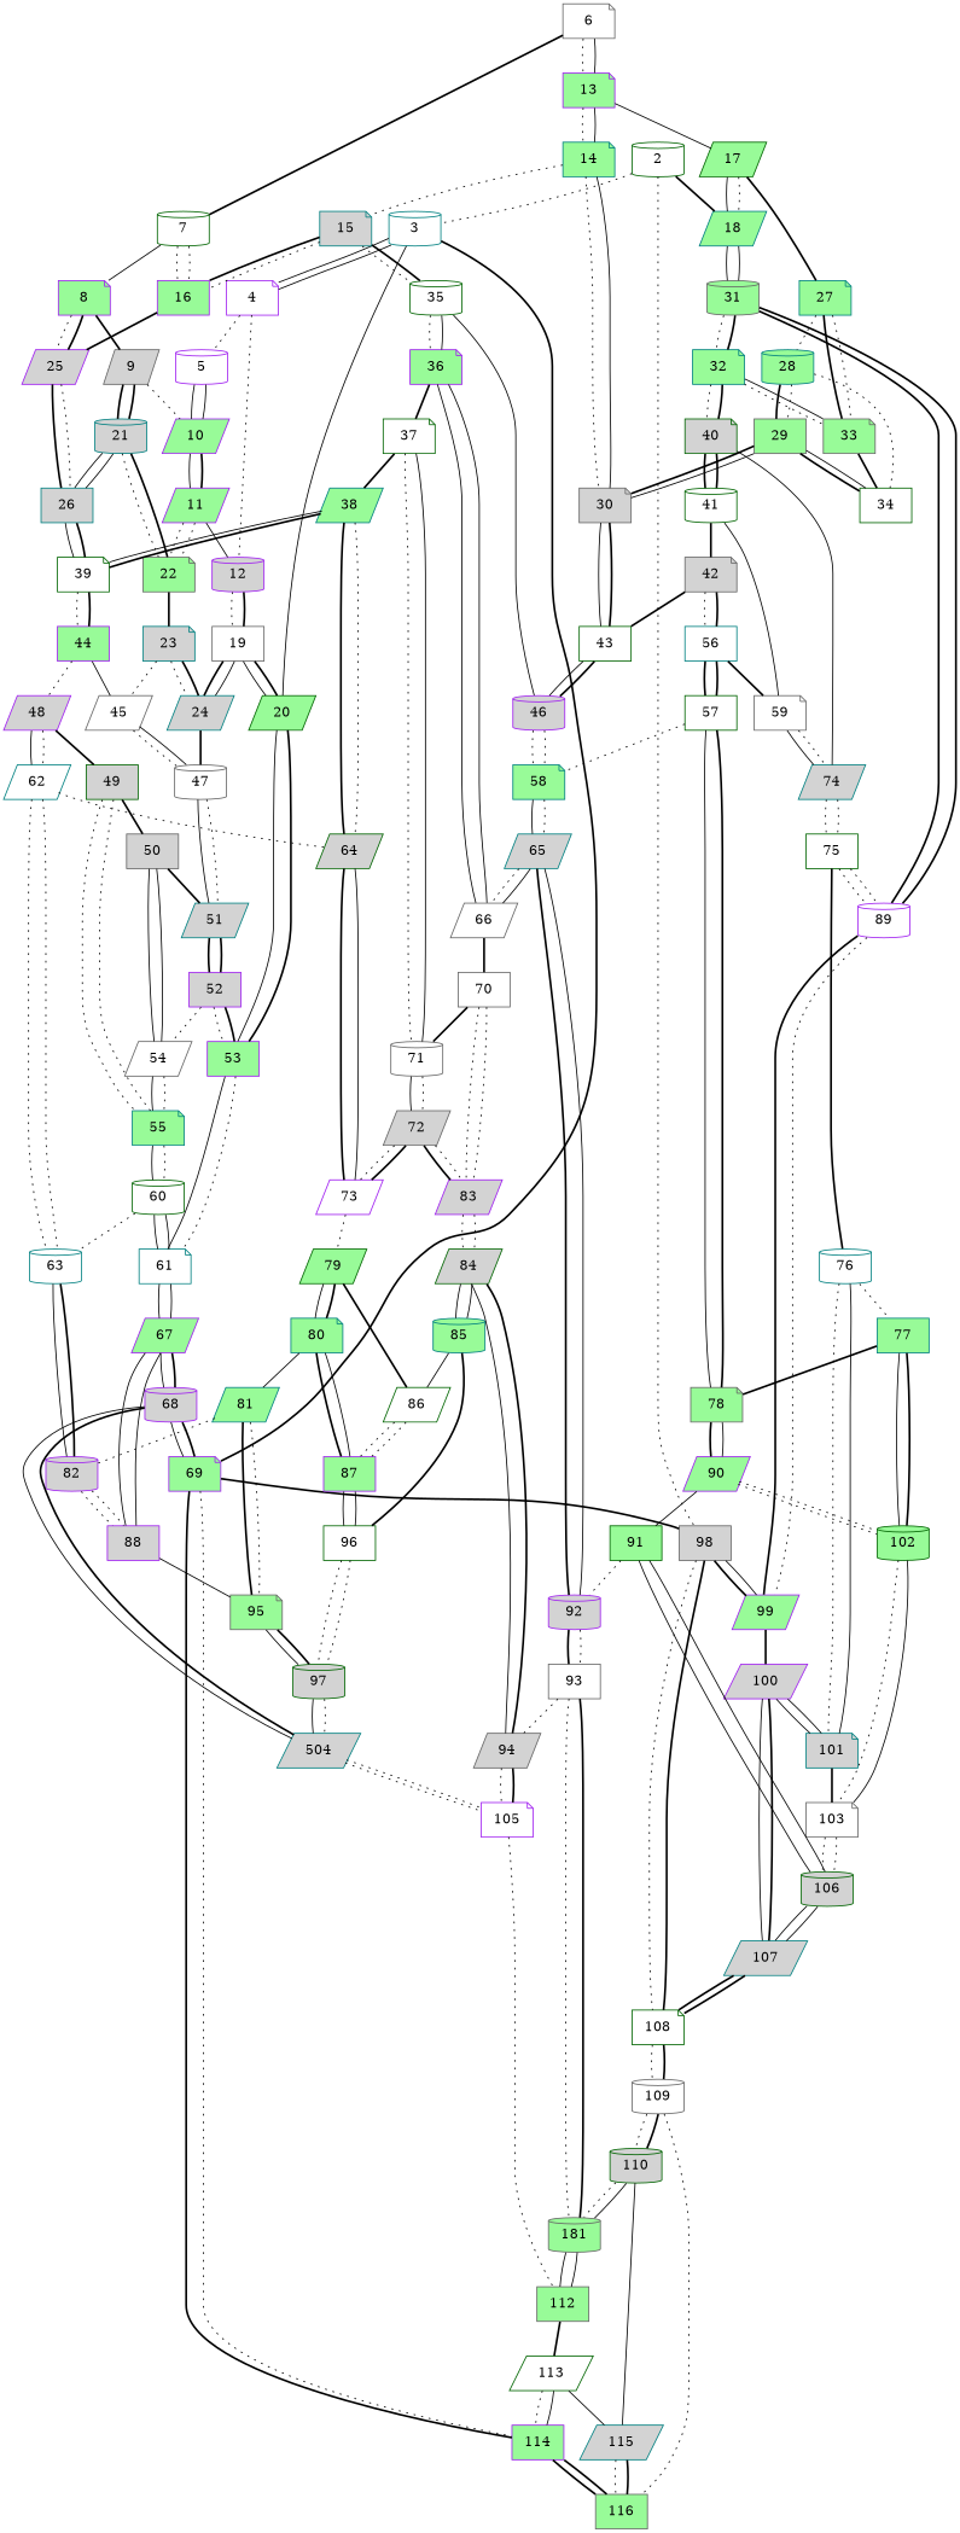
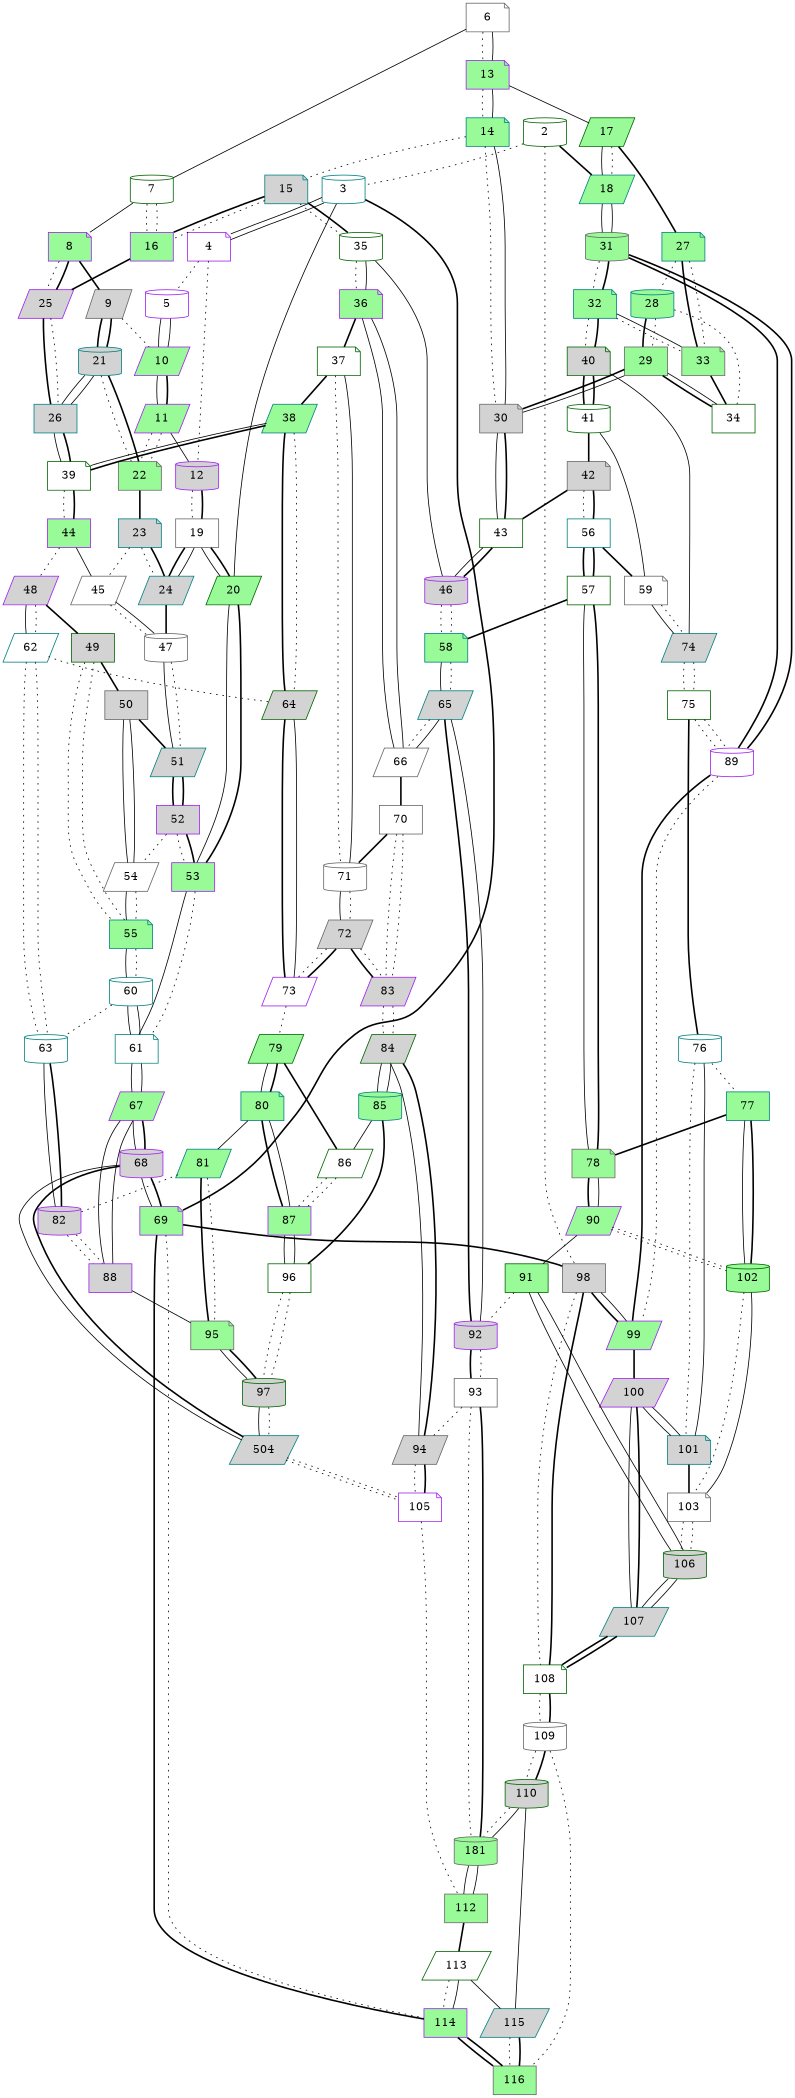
  graph {
    node [color=teal fillcolor=palegreen shape=parallelogram style=filled]
    edge [style=dotted]
    2 [color=darkgreen fillcolor=white shape=cylinder]
    3 [fillcolor=white shape=cylinder]
    18
    98 [color=gray40 fillcolor=lightgrey shape=box]
    6 [color=gray40 fillcolor=white shape=note]
    7 [color=darkgreen fillcolor=white shape=cylinder]
    13 [color=purple shape=note]
    4 [color=purple fillcolor=white shape=note]
    20 [color=darkgreen]
    69 [color=purple shape=note]
    31 [color=gray40 shape=cylinder]
    99 [color=purple]
    108 [color=darkgreen fillcolor=white shape=note]
    5 [color=purple fillcolor=white shape=cylinder]
    12 [color=purple fillcolor=lightgrey shape=cylinder]
    53 [color=purple shape=box]
    114 [color=purple shape=box]
    10 [color=purple]
    19 [color=gray40 fillcolor=white shape=box]
    11 [color=purple]
    8 [color=purple shape=note]
    16 [color=purple shape=box]
    14 [shape=note]
    17 [color=darkgreen]
    9 [color=gray40 fillcolor=lightgrey]
    25 [color=purple fillcolor=lightgrey]
    21 [fillcolor=lightgrey shape=cylinder]
    26 [fillcolor=lightgrey shape=box]
    22 [color=gray40 shape=note]
    23 [fillcolor=lightgrey shape=note]
    24 [fillcolor=lightgrey]
    15 [fillcolor=lightgrey shape=note]
    30 [color=gray40 fillcolor=lightgrey shape=note]
    27 [shape=note]
    35 [color=darkgreen fillcolor=white shape=cylinder]
    43 [color=darkgreen fillcolor=white shape=box]
    36 [color=purple shape=note]
    46 [color=purple fillcolor=lightgrey shape=cylinder]
    28 [shape=cylinder]
    33 [color=gray40 shape=note]
    32 [shape=note]
    89 [color=purple fillcolor=white shape=cylinder]
    47 [color=gray40 fillcolor=white shape=cylinder]
    61 [fillcolor=white shape=note]
    39 [color=darkgreen fillcolor=white shape=note]
    45 [color=gray40 fillcolor=white]
    51 [fillcolor=lightgrey]
    44 [color=purple shape=box]
    29 [color=gray40 shape=box]
    34 [color=darkgreen fillcolor=white shape=box]
    40 [color=darkgreen fillcolor=lightgrey shape=note]
    41 [color=darkgreen fillcolor=white shape=cylinder]
    74 [fillcolor=lightgrey]
    37 [color=darkgreen fillcolor=white shape=note]
    66 [color=gray40 fillcolor=white]
    58 [shape=note]
    38
    71 [color=gray40 fillcolor=white shape=cylinder]
    70 [color=gray40 fillcolor=white shape=box]
    64 [color=darkgreen fillcolor=lightgrey]
    72 [color=gray40 fillcolor=lightgrey]
    73 [color=purple fillcolor=white]
    48 [color=purple fillcolor=lightgrey]
    42 [color=gray40 fillcolor=lightgrey shape=note]
    59 [color=gray40 fillcolor=white shape=note]
    75 [color=darkgreen fillcolor=white shape=box]
    56 [fillcolor=white shape=box]
    57 [color=darkgreen fillcolor=white shape=box]
    49 [color=darkgreen fillcolor=lightgrey shape=box]
    62 [fillcolor=white]
    65 [fillcolor=lightgrey]
    52 [color=purple fillcolor=lightgrey shape=box]
    50 [color=gray40 fillcolor=lightgrey shape=box]
    55 [shape=note]
    63 [fillcolor=white shape=cylinder]
    54 [color=gray40 fillcolor=white]
-   60 [color=darkgreen fillcolor=white shape=cylinder]
+   60 [fillcolor=white shape=cylinder]
    67 [color=purple]
    78 [color=gray40 shape=note]
    90 [color=purple]
    92 [color=purple fillcolor=lightgrey shape=cylinder]
    82 [color=purple fillcolor=lightgrey shape=cylinder]
    68 [color=purple fillcolor=lightgrey shape=cylinder]
    88 [color=purple fillcolor=lightgrey shape=box]
    79 [color=darkgreen]
    93 [color=gray40 fillcolor=white shape=box]
    83 [color=purple fillcolor=lightgrey]
    n88 [fillcolor=lightgrey label=504]
    95 [color=gray40 shape=note]
    105 [color=purple fillcolor=white shape=note]
    116 [color=gray40 shape=box]
    84 [color=darkgreen fillcolor=lightgrey]
    80 [shape=note]
    86 [color=darkgreen fillcolor=white]
    76 [fillcolor=white shape=cylinder]
    77 [shape=box]
    101 [fillcolor=lightgrey shape=note]
    102 [color=darkgreen shape=cylinder]
    103 [color=gray40 fillcolor=white shape=note]
    91 [color=darkgreen shape=box]
    81
    87 [color=purple shape=box]
    96 [color=darkgreen fillcolor=white shape=box]
    97 [color=darkgreen fillcolor=lightgrey shape=cylinder]
    85 [shape=cylinder]
    94 [color=gray40 fillcolor=lightgrey]
    100 [color=purple fillcolor=lightgrey]
    106 [color=darkgreen fillcolor=lightgrey shape=cylinder]
    107 [fillcolor=lightgrey]
    n110 [color=gray40 label=181 shape=cylinder]
    112 [color=gray40 shape=box]
    109 [color=gray40 fillcolor=white shape=cylinder]
    113 [color=darkgreen fillcolor=white]
    110 [color=darkgreen fillcolor=lightgrey shape=cylinder]
    115 [fillcolor=lightgrey]
    2 -- 3
    2 -- 18 [style=bold]
    2 -- 98
    3 -- 4 [style=solid]
    3 -- 4 [style=solid]
    3 -- 20 [style=solid]
    3 -- 69 [style=bold]
    18 -- 31 [style=solid]
    18 -- 31 [style=solid]
    98 -- 99 [style=bold]
    98 -- 99 [style=solid]
    98 -- 108
    98 -- 108 [style=bold]
-   6 -- 7 [style=bold]
+   6 -- 7 [style=solid]
    6 -- 13
    6 -- 13 [style=solid]
    7 -- 8 [style=solid]
    7 -- 16
    7 -- 16
    13 -- 14
    13 -- 14 [style=solid]
    13 -- 17 [style=solid]
    4 -- 5
    4 -- 12
    20 -- 53 [style=solid]
    20 -- 53 [style=bold]
    69 -- 98 [style=bold]
    69 -- 114 [style=bold]
    69 -- 114
    31 -- 32
    31 -- 32 [style=bold]
    31 -- 89 [style=bold]
    31 -- 89 [style=bold]
    99 -- 100 [style=bold]
    108 -- 109
    108 -- 109 [style=bold]
    5 -- 10 [style=solid]
    5 -- 10 [style=solid]
    12 -- 19
    12 -- 19 [style=bold]
    53 -- 61 [style=solid]
    53 -- 61
    114 -- 116 [style=bold]
    114 -- 116 [style=bold]
    10 -- 11 [style=solid]
    10 -- 11 [style=bold]
    19 -- 20 [style=solid]
    19 -- 20 [style=bold]
    19 -- 24 [style=bold]
    19 -- 24 [style=solid]
    11 -- 12 [style=solid]
    11 -- 22
    11 -- 22
    8 -- 9 [style=bold]
    8 -- 25
    8 -- 25 [style=bold]
    16 -- 25 [style=bold]
    14 -- 15
    14 -- 30
    14 -- 30 [style=solid]
    17 -- 18 [style=solid]
    17 -- 18
    17 -- 27 [style=bold]
    9 -- 10
    9 -- 21 [style=bold]
    9 -- 21 [style=bold]
    25 -- 26 [style=bold]
    25 -- 26
    21 -- 26 [style=solid]
    21 -- 26 [style=solid]
    21 -- 22
    21 -- 22 [style=bold]
    26 -- 39 [style=solid]
    26 -- 39 [style=bold]
    22 -- 23 [style=bold]
    23 -- 24
    23 -- 24 [style=bold]
    23 -- 45
    24 -- 47 [style=bold]
    15 -- 16 [style=bold]
    15 -- 16
    15 -- 35
    15 -- 35 [style=bold]
    30 -- 43 [style=solid]
    30 -- 43 [style=bold]
    27 -- 28
    27 -- 33 [style=bold]
    27 -- 33
    35 -- 36
    35 -- 36 [style=solid]
    35 -- 46 [style=solid]
    43 -- 46 [style=solid]
    43 -- 46 [style=bold]
    36 -- 37 [style=bold]
    36 -- 66 [style=solid]
    36 -- 66 [style=solid]
    46 -- 58
    46 -- 58
    28 -- 29 [style=bold]
    28 -- 29
    28 -- 34
    33 -- 34 [style=bold]
    32 -- 33
    32 -- 33 [style=solid]
    32 -- 40
    32 -- 40 [style=bold]
    89 -- 99 [style=bold]
    89 -- 99
    47 -- 51 [style=solid]
    47 -- 51
    61 -- 67 [style=solid]
    61 -- 67 [style=solid]
    39 -- 44
    39 -- 44 [style=bold]
    45 -- 47
    45 -- 47 [style=solid]
    51 -- 52 [style=bold]
    51 -- 52 [style=bold]
    44 -- 45 [style=solid]
    44 -- 48
    29 -- 30 [style=bold]
    29 -- 30 [style=solid]
    29 -- 34 [style=bold]
    29 -- 34 [style=solid]
    40 -- 41 [style=bold]
    40 -- 41 [style=bold]
    40 -- 74 [style=solid]
    41 -- 42 [style=bold]
    41 -- 59 [style=solid]
    74 -- 75
    74 -- 75
    37 -- 38 [style=bold]
    37 -- 71
    37 -- 71 [style=solid]
    66 -- 70 [style=bold]
    58 -- 65 [style=solid]
    58 -- 65
    38 -- 39 [style=solid]
    38 -- 39 [style=bold]
    38 -- 64 [style=bold]
    38 -- 64
    71 -- 72 [style=solid]
    71 -- 72
    70 -- 71 [style=bold]
    70 -- 83
    70 -- 83
    64 -- 73 [style=bold]
    64 -- 73 [style=solid]
    72 -- 73
    72 -- 73 [style=bold]
    72 -- 83 [style=bold]
    72 -- 83
    73 -- 79
    48 -- 49 [style=bold]
    48 -- 62 [style=solid]
    48 -- 62
    42 -- 43 [style=bold]
    42 -- 56
    42 -- 56 [style=bold]
    59 -- 74 [style=solid]
    59 -- 74
    75 -- 89
    75 -- 89
    75 -- 76 [style=bold]
    56 -- 59 [style=bold]
    56 -- 57 [style=bold]
    56 -- 57 [style=bold]
-   57 -- 58
+   57 -- 58 [style=bold]
    57 -- 78 [style=solid]
    57 -- 78 [style=bold]
    49 -- 50 [style=bold]
    49 -- 55
    49 -- 55
    62 -- 64
    62 -- 63
    62 -- 63
    65 -- 66
    65 -- 66 [style=solid]
    65 -- 92 [style=bold]
    65 -- 92 [style=solid]
    52 -- 53
    52 -- 53 [style=bold]
    52 -- 54
    50 -- 51 [style=bold]
    50 -- 54 [style=solid]
    50 -- 54 [style=solid]
    55 -- 60 [style=solid]
    55 -- 60
    63 -- 82 [style=solid]
    63 -- 82 [style=bold]
    54 -- 55 [style=solid]
    54 -- 55
    60 -- 61 [style=solid]
    60 -- 61 [style=solid]
    60 -- 63
    67 -- 68 [style=solid]
    67 -- 68 [style=bold]
    67 -- 88 [style=solid]
    67 -- 88 [style=solid]
    78 -- 90 [style=bold]
    78 -- 90 [style=solid]
    90 -- 102
    90 -- 102
    90 -- 91 [style=solid]
    92 -- 93 [style=bold]
    92 -- 93
    82 -- 88
    82 -- 88
    68 -- 69 [style=solid]
    68 -- 69 [style=bold]
    68 -- n88 [style=solid]
    68 -- n88 [style=bold]
    88 -- 95 [style=solid]
    79 -- 80 [style=solid]
    79 -- 80 [style=bold]
    79 -- 86 [style=bold]
    93 -- 94
    93 -- n110
    93 -- n110 [style=bold]
    83 -- 84
    83 -- 84
    n88 -- 105
    n88 -- 105
    95 -- 97 [style=solid]
    95 -- 97 [style=bold]
    105 -- 112
    84 -- 85 [style=solid]
    84 -- 85 [style=solid]
    84 -- 94 [style=solid]
    84 -- 94 [style=bold]
    80 -- 81 [style=solid]
    80 -- 87 [style=bold]
    80 -- 87 [style=solid]
    86 -- 87
    86 -- 87
    76 -- 77
    76 -- 101
    76 -- 101 [style=solid]
    77 -- 78 [style=bold]
    77 -- 102 [style=solid]
    77 -- 102 [style=bold]
    101 -- 103 [style=bold]
    102 -- 103
    102 -- 103 [style=solid]
    103 -- 106
    103 -- 106
    91 -- 92
    91 -- 106 [style=solid]
    91 -- 106 [style=solid]
    81 -- 82
    81 -- 95 [style=bold]
    81 -- 95
    87 -- 96 [style=solid]
    87 -- 96 [style=solid]
    96 -- 97
    96 -- 97
    97 -- n88 [style=solid]
    97 -- n88
    85 -- 86 [style=solid]
    85 -- 96 [style=bold]
    94 -- 105
    94 -- 105 [style=bold]
    100 -- 101 [style=solid]
    100 -- 101 [style=solid]
    100 -- 107 [style=solid]
    100 -- 107 [style=bold]
    106 -- 107 [style=solid]
    106 -- 107 [style=solid]
    107 -- 108 [style=bold]
    107 -- 108 [style=bold]
    n110 -- 112 [style=solid]
    n110 -- 112 [style=solid]
    112 -- 113 [style=bold]
    109 -- 116
    109 -- 110
    109 -- 110 [style=bold]
    113 -- 114
    113 -- 114 [style=solid]
    113 -- 115 [style=solid]
    110 -- n110
    110 -- n110 [style=solid]
    110 -- 115 [style=solid]
    115 -- 116
    115 -- 116 [style=bold]
  }
